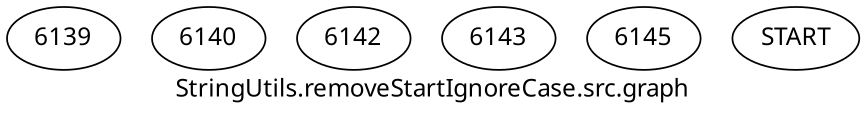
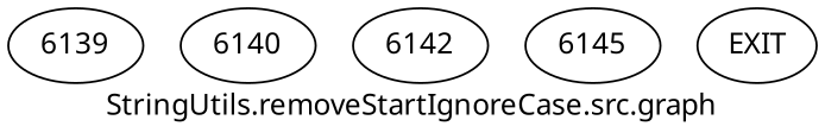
  digraph {
    label="StringUtils.removeStartIgnoreCase.src.graph"
    fontname="Noto Sans"
    node [fontname="Noto Sans"]
    n1 [label=6139]
    n2 [label=6140]
    n3 [label=6142]
-   n4 [label=6143]
    n5 [label=6145]
-   n6 [label=START]
+   n7 [label=EXIT]
  }
